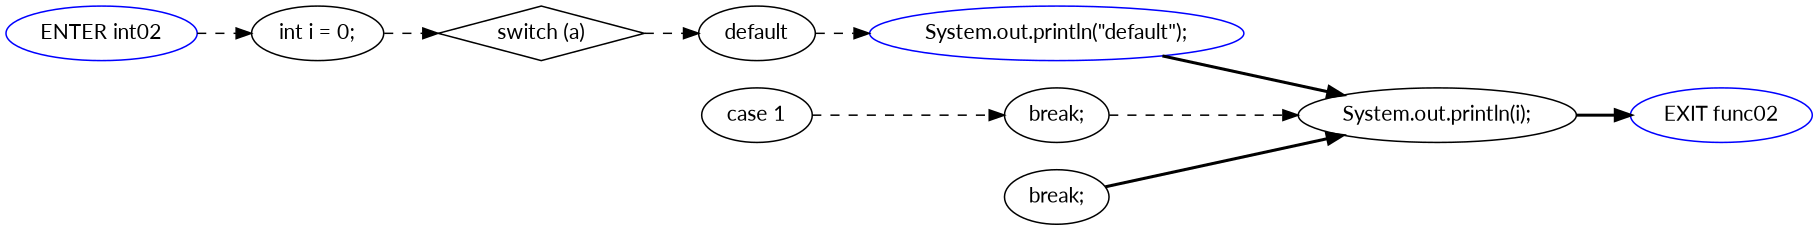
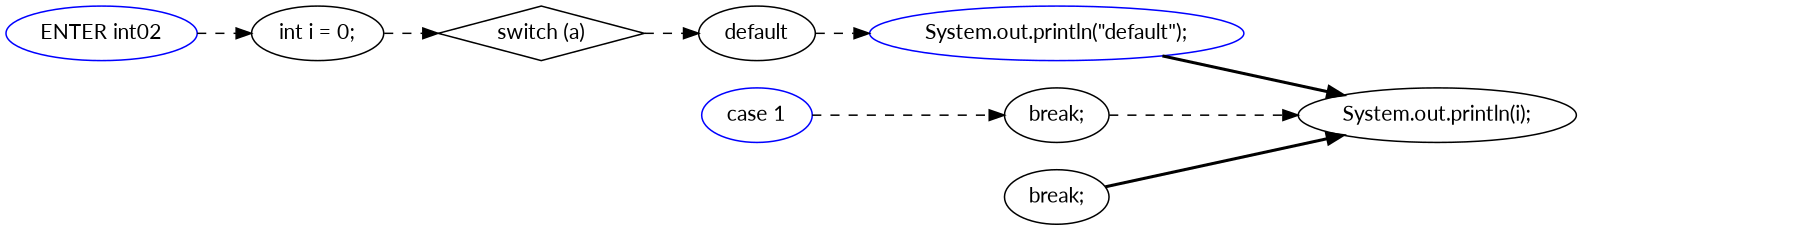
  digraph {
    fontname=Lato
    rankdir=LR
    node [color=black fontname=Lato]
    edge [fontname=Lato style=dashed]
    n1 [color=blue label="ENTER int02"]
    n2 [label="int i = 0;"]
    n3 [label="switch (a)" shape=diamond]
-   n4 [color=blue label="EXIT func02"]
    n5 [label=default]
-   n6 [label="case 1"]
+   n6 [color=blue label="case 1"]
    n7 [label="break;"]
    n8 [color=blue label="System.out.println(\"default\");"]
    n9 [label="System.out.println(i);"]
    n10 [label="break;"]
    n1 -> n2
    n2 -> n3
    n3 -> n5
    n5 -> n8
    n6 -> n7
    n7 -> n9
    n8 -> n9 [style=bold]
-   n9 -> n4 [style=bold]
    n10 -> n9 [style=bold]
  }
